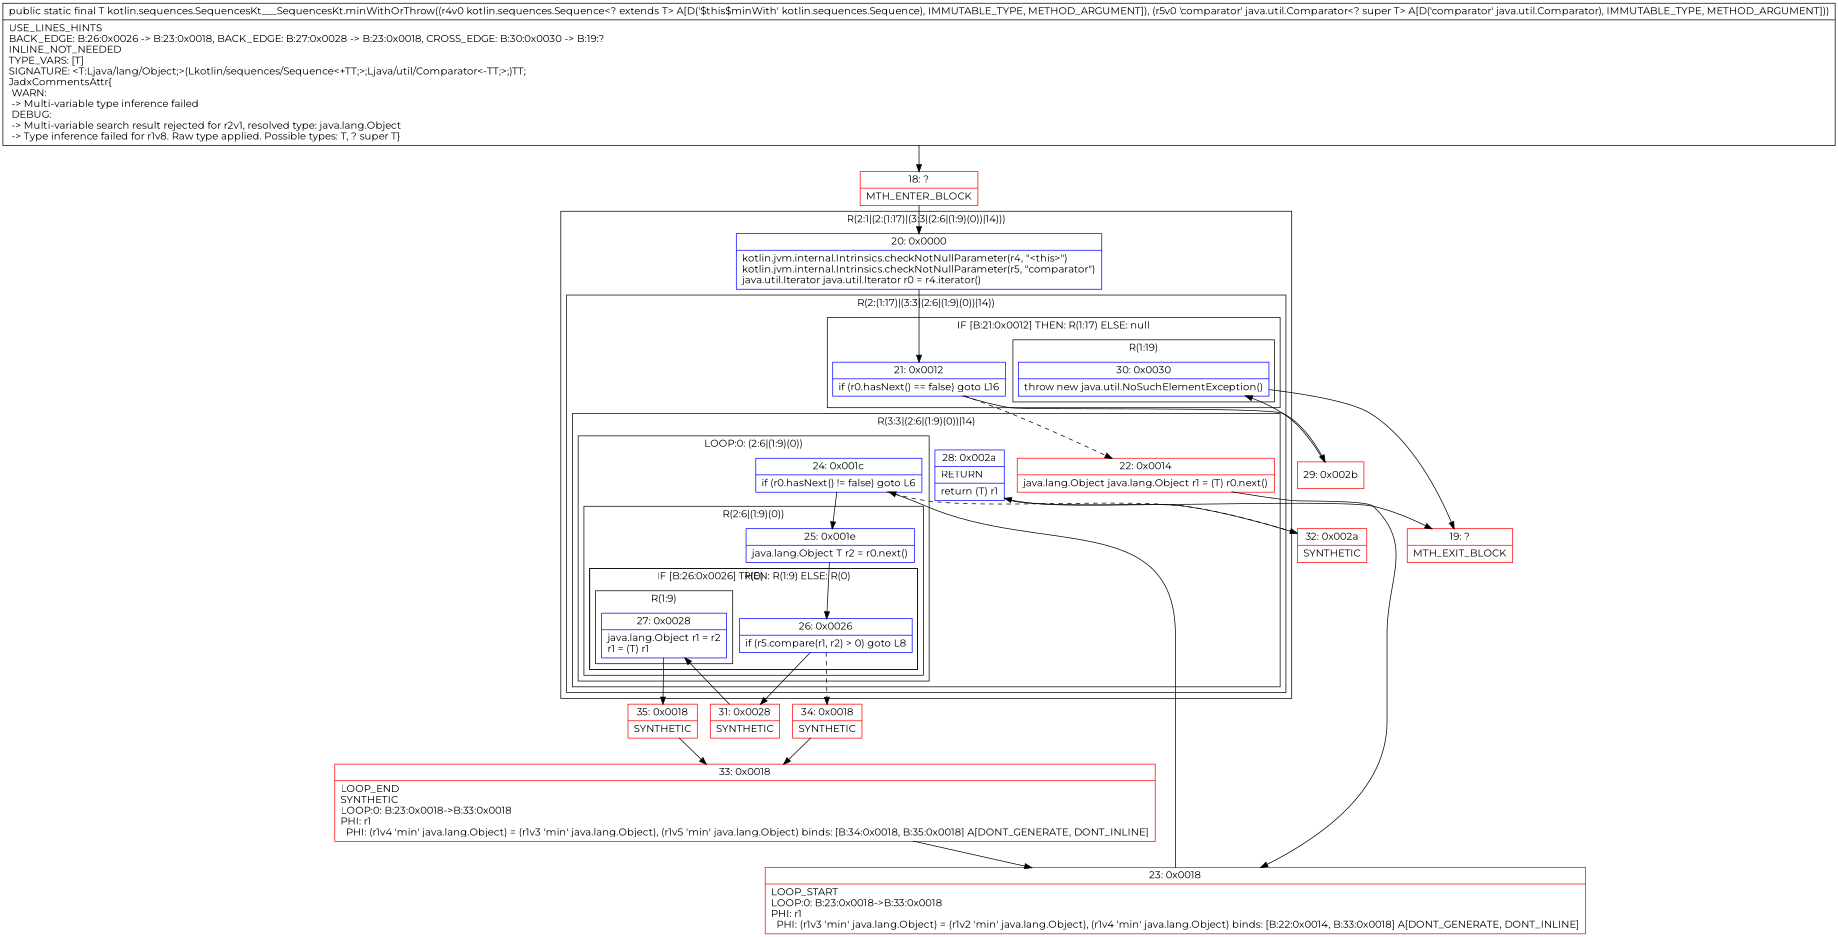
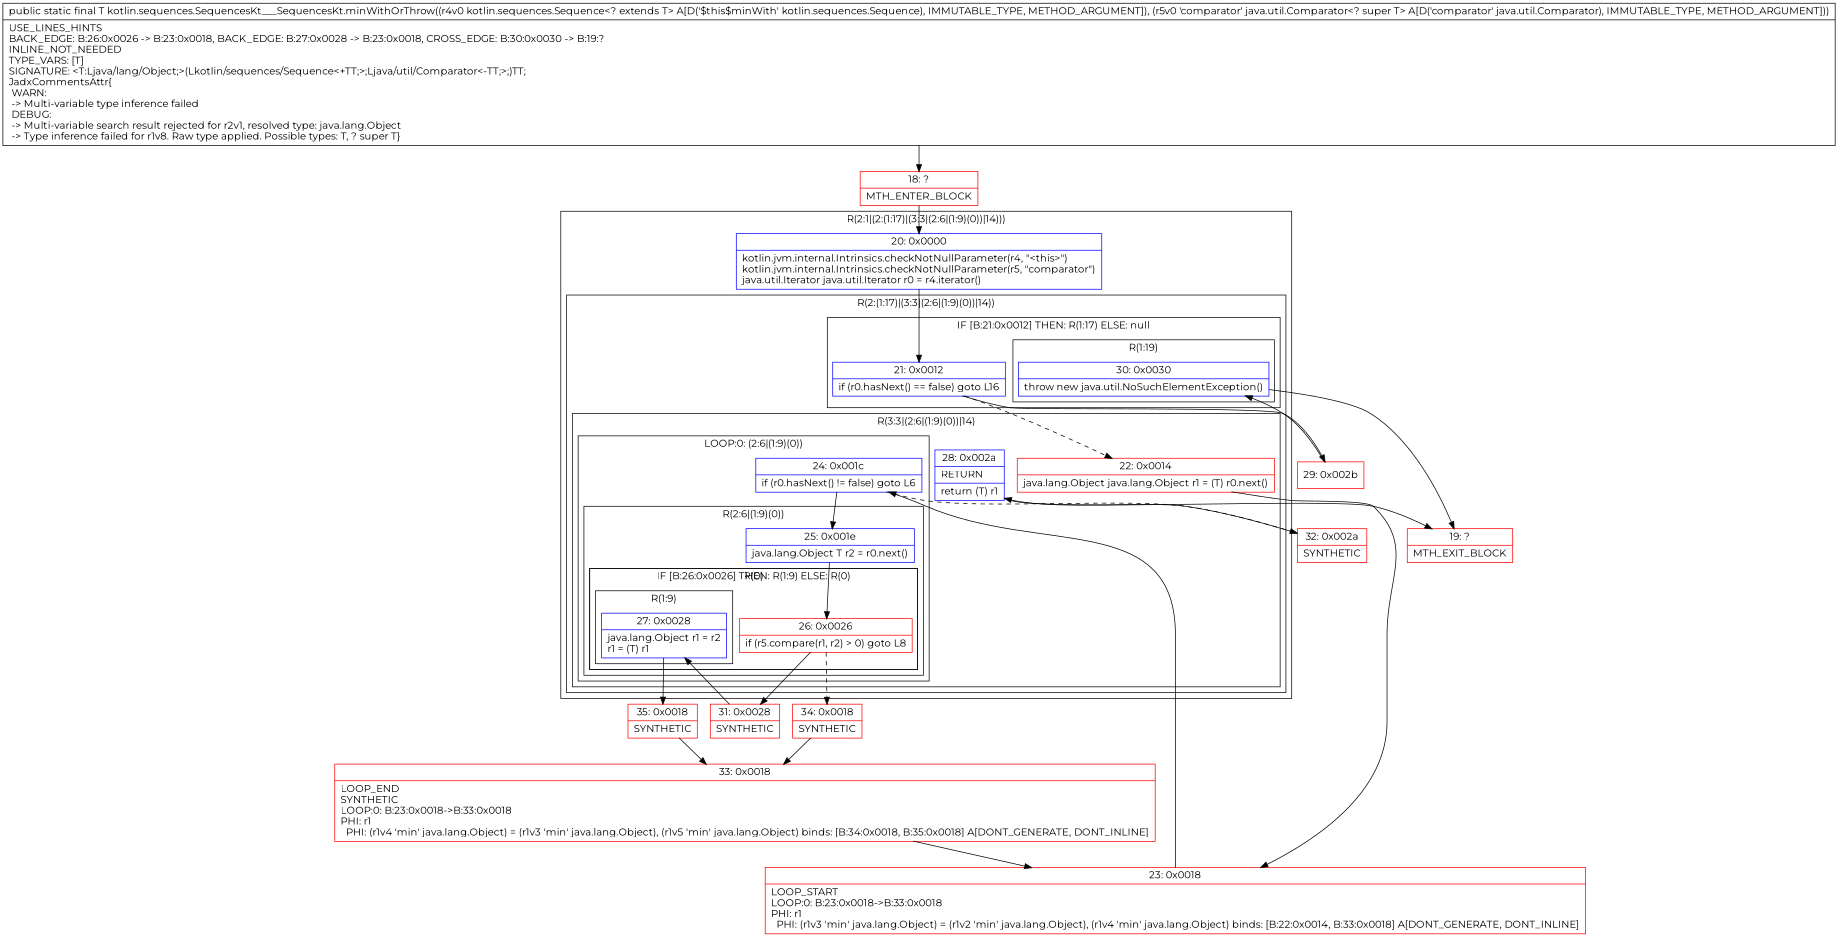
  digraph {
    fontname=Montserrat
    node [color=red fontname=Montserrat shape=record]
    edge [fontname=Montserrat]
    n1 [color=blue label="{30\:\ 0x0030|throw new java.util.NoSuchElementException()\l}"]
    n2 [color=blue label="{21\:\ 0x0012|if (r0.hasNext() == false) goto L16\l}"]
    n3 [color=blue label="{27\:\ 0x0028|java.lang.Object r1 = r2\lr1 = (T) r1\l}"]
-   n4 [color=blue label="{26\:\ 0x0026|if (r5.compare(r1, r2) \> 0) goto L8\l}"]
+   n4 [label="{26\:\ 0x0026|if (r5.compare(r1, r2) \> 0) goto L8\l}"]
    n5 [color=blue label="{25\:\ 0x001e|java.lang.Object T r2 = r0.next()\l}"]
    n6 [color=blue label="{24\:\ 0x001c|if (r0.hasNext() != false) goto L6\l}"]
    n7 [label="{22\:\ 0x0014|java.lang.Object java.lang.Object r1 = (T) r0.next()\l}"]
    n8 [color=blue label="{28\:\ 0x002a|RETURN\l|return (T) r1\l}"]
    n9 [color=blue label="{20\:\ 0x0000|kotlin.jvm.internal.Intrinsics.checkNotNullParameter(r4, \"\<this\>\")\lkotlin.jvm.internal.Intrinsics.checkNotNullParameter(r5, \"comparator\")\ljava.util.Iterator java.util.Iterator r0 = r4.iterator()\l}"]
    n10 [label="{19\:\ ?|MTH_EXIT_BLOCK\l}"]
    n11 [label="{29\:\ 0x002b}"]
    n12 [label="{35\:\ 0x0018|SYNTHETIC\l}"]
    n13 [label="{31\:\ 0x0028|SYNTHETIC\l}"]
    n14 [label="{34\:\ 0x0018|SYNTHETIC\l}"]
    n15 [label="{32\:\ 0x002a|SYNTHETIC\l}"]
    n16 [label="{23\:\ 0x0018|LOOP_START\lLOOP:0: B:23:0x0018\-\>B:33:0x0018\lPHI: r1 \l  PHI: (r1v3 'min' java.lang.Object) = (r1v2 'min' java.lang.Object), (r1v4 'min' java.lang.Object) binds: [B:22:0x0014, B:33:0x0018] A[DONT_GENERATE, DONT_INLINE]\l}"]
    n17 [label="{33\:\ 0x0018|LOOP_END\lSYNTHETIC\lLOOP:0: B:23:0x0018\-\>B:33:0x0018\lPHI: r1 \l  PHI: (r1v4 'min' java.lang.Object) = (r1v3 'min' java.lang.Object), (r1v5 'min' java.lang.Object) binds: [B:34:0x0018, B:35:0x0018] A[DONT_GENERATE, DONT_INLINE]\l}"]
    n18 [label="{18\:\ ?|MTH_ENTER_BLOCK\l}"]
    n19 [label="{public static final T kotlin.sequences.SequencesKt___SequencesKt.minWithOrThrow((r4v0 kotlin.sequences.Sequence\<? extends T\> A[D('$this$minWith' kotlin.sequences.Sequence), IMMUTABLE_TYPE, METHOD_ARGUMENT]), (r5v0 'comparator' java.util.Comparator\<? super T\> A[D('comparator' java.util.Comparator), IMMUTABLE_TYPE, METHOD_ARGUMENT]))  | USE_LINES_HINTS\lBACK_EDGE: B:26:0x0026 \-\> B:23:0x0018, BACK_EDGE: B:27:0x0028 \-\> B:23:0x0018, CROSS_EDGE: B:30:0x0030 \-\> B:19:?\lINLINE_NOT_NEEDED\lTYPE_VARS: [T]\lSIGNATURE: \<T:Ljava\/lang\/Object;\>(Lkotlin\/sequences\/Sequence\<+TT;\>;Ljava\/util\/Comparator\<\-TT;\>;)TT;\lJadxCommentsAttr\{\l WARN: \l \-\> Multi\-variable type inference failed\l DEBUG: \l \-\> Multi\-variable search result rejected for r2v1, resolved type: java.lang.Object\l \-\> Type inference failed for r1v8. Raw type applied. Possible types: T, ? super T\}\l}" color=""]
    subgraph cluster_1 {
      label="R(2:1|(2:(1:17)|(3:3|(2:6|(1:9)(0))|14)))"
      n9
      subgraph cluster_2 {
        label="R(2:(1:17)|(3:3|(2:6|(1:9)(0))|14))"
        subgraph cluster_3 {
          label="IF [B:21:0x0012] THEN: R(1:17) ELSE: null"
          n2
          subgraph cluster_4 {
            label="R(1:19)"
            n1
          }
        }
        subgraph cluster_5 {
          label="R(3:3|(2:6|(1:9)(0))|14)"
          n7
          n8
          subgraph cluster_6 {
            label="LOOP:0: (2:6|(1:9)(0))"
            n6
            subgraph cluster_7 {
              label="R(2:6|(1:9)(0))"
              n5
              subgraph cluster_8 {
                label="IF [B:26:0x0026] THEN: R(1:9) ELSE: R(0)"
                n4
                subgraph cluster_9 {
                  label="R(1:9)"
                  n3
                }
                subgraph cluster_10 {
                  label="R(0)"
                }
              }
            }
          }
        }
      }
    }
    n1 -> n10
    n2 -> n7 [style=dashed]
    n2 -> n11
    n3 -> n12
    n4 -> n13
    n4 -> n14 [style=dashed]
    n5 -> n4
    n6 -> n5
    n6 -> n15 [style=dashed]
    n7 -> n16
    n8 -> n10
    n9 -> n2
    n11 -> n1
    n12 -> n17
    n13 -> n3
    n14 -> n17
    n15 -> n8
    n16 -> n6
    n17 -> n16
    n18 -> n9
    n19 -> n18
  }
